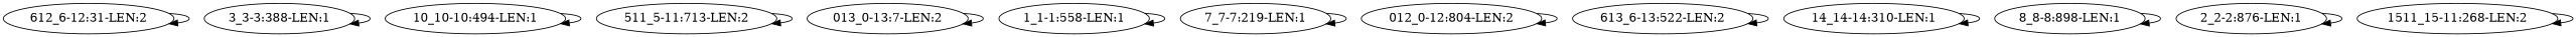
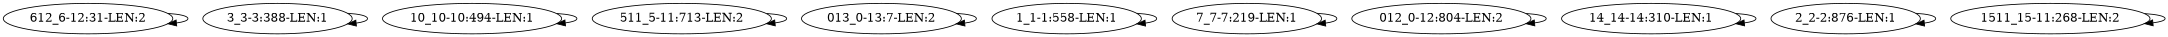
  digraph {
    "612_6-12:31-LEN:2"
    "3_3-3:388-LEN:1"
    "10_10-10:494-LEN:1"
    "511_5-11:713-LEN:2"
    "013_0-13:7-LEN:2"
    "1_1-1:558-LEN:1"
    "7_7-7:219-LEN:1"
    "012_0-12:804-LEN:2"
-   "613_6-13:522-LEN:2"
    "14_14-14:310-LEN:1"
-   "8_8-8:898-LEN:1"
    n12 [label="2_2-2:876-LEN:1"]
    "1511_15-11:268-LEN:2"
    "612_6-12:31-LEN:2" -> "612_6-12:31-LEN:2"
    "3_3-3:388-LEN:1" -> "3_3-3:388-LEN:1"
    "10_10-10:494-LEN:1" -> "10_10-10:494-LEN:1"
    "511_5-11:713-LEN:2" -> "511_5-11:713-LEN:2"
    "013_0-13:7-LEN:2" -> "013_0-13:7-LEN:2"
    "1_1-1:558-LEN:1" -> "1_1-1:558-LEN:1"
    "7_7-7:219-LEN:1" -> "7_7-7:219-LEN:1"
    "012_0-12:804-LEN:2" -> "012_0-12:804-LEN:2"
-   "613_6-13:522-LEN:2" -> "613_6-13:522-LEN:2"
    "14_14-14:310-LEN:1" -> "14_14-14:310-LEN:1"
-   "8_8-8:898-LEN:1" -> "8_8-8:898-LEN:1"
    n12 -> n12
    "1511_15-11:268-LEN:2" -> "1511_15-11:268-LEN:2"
  }
